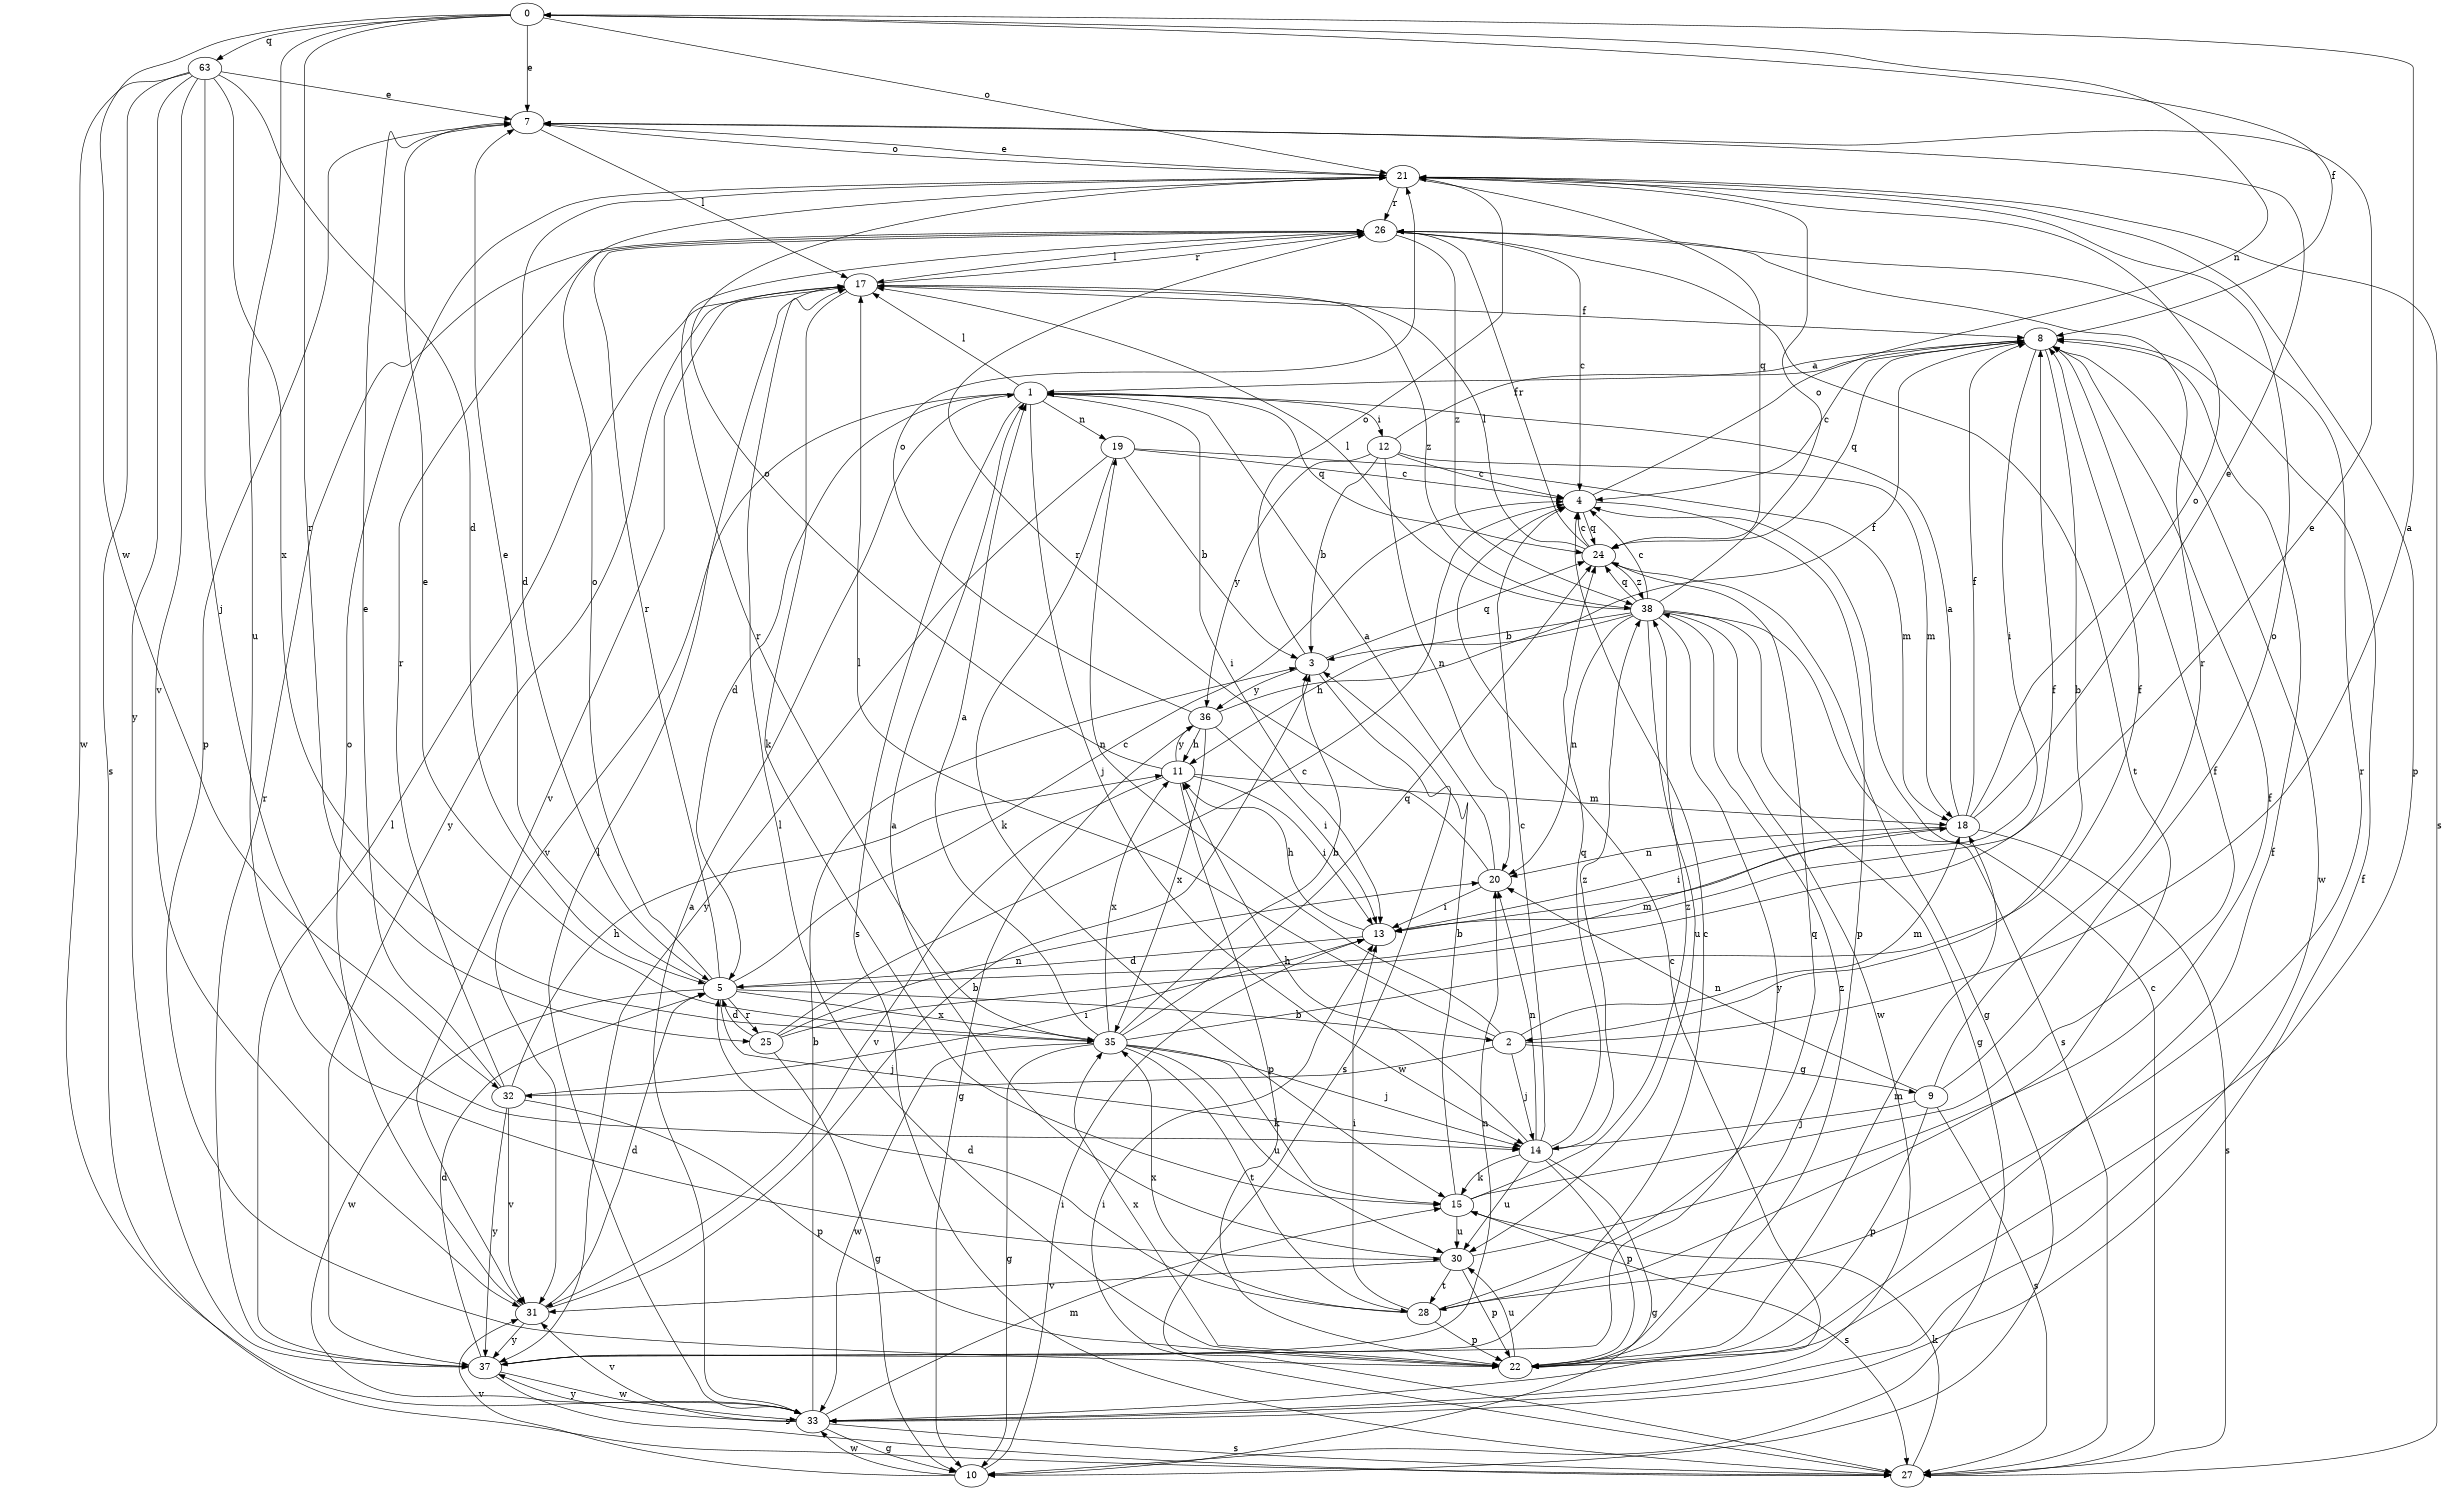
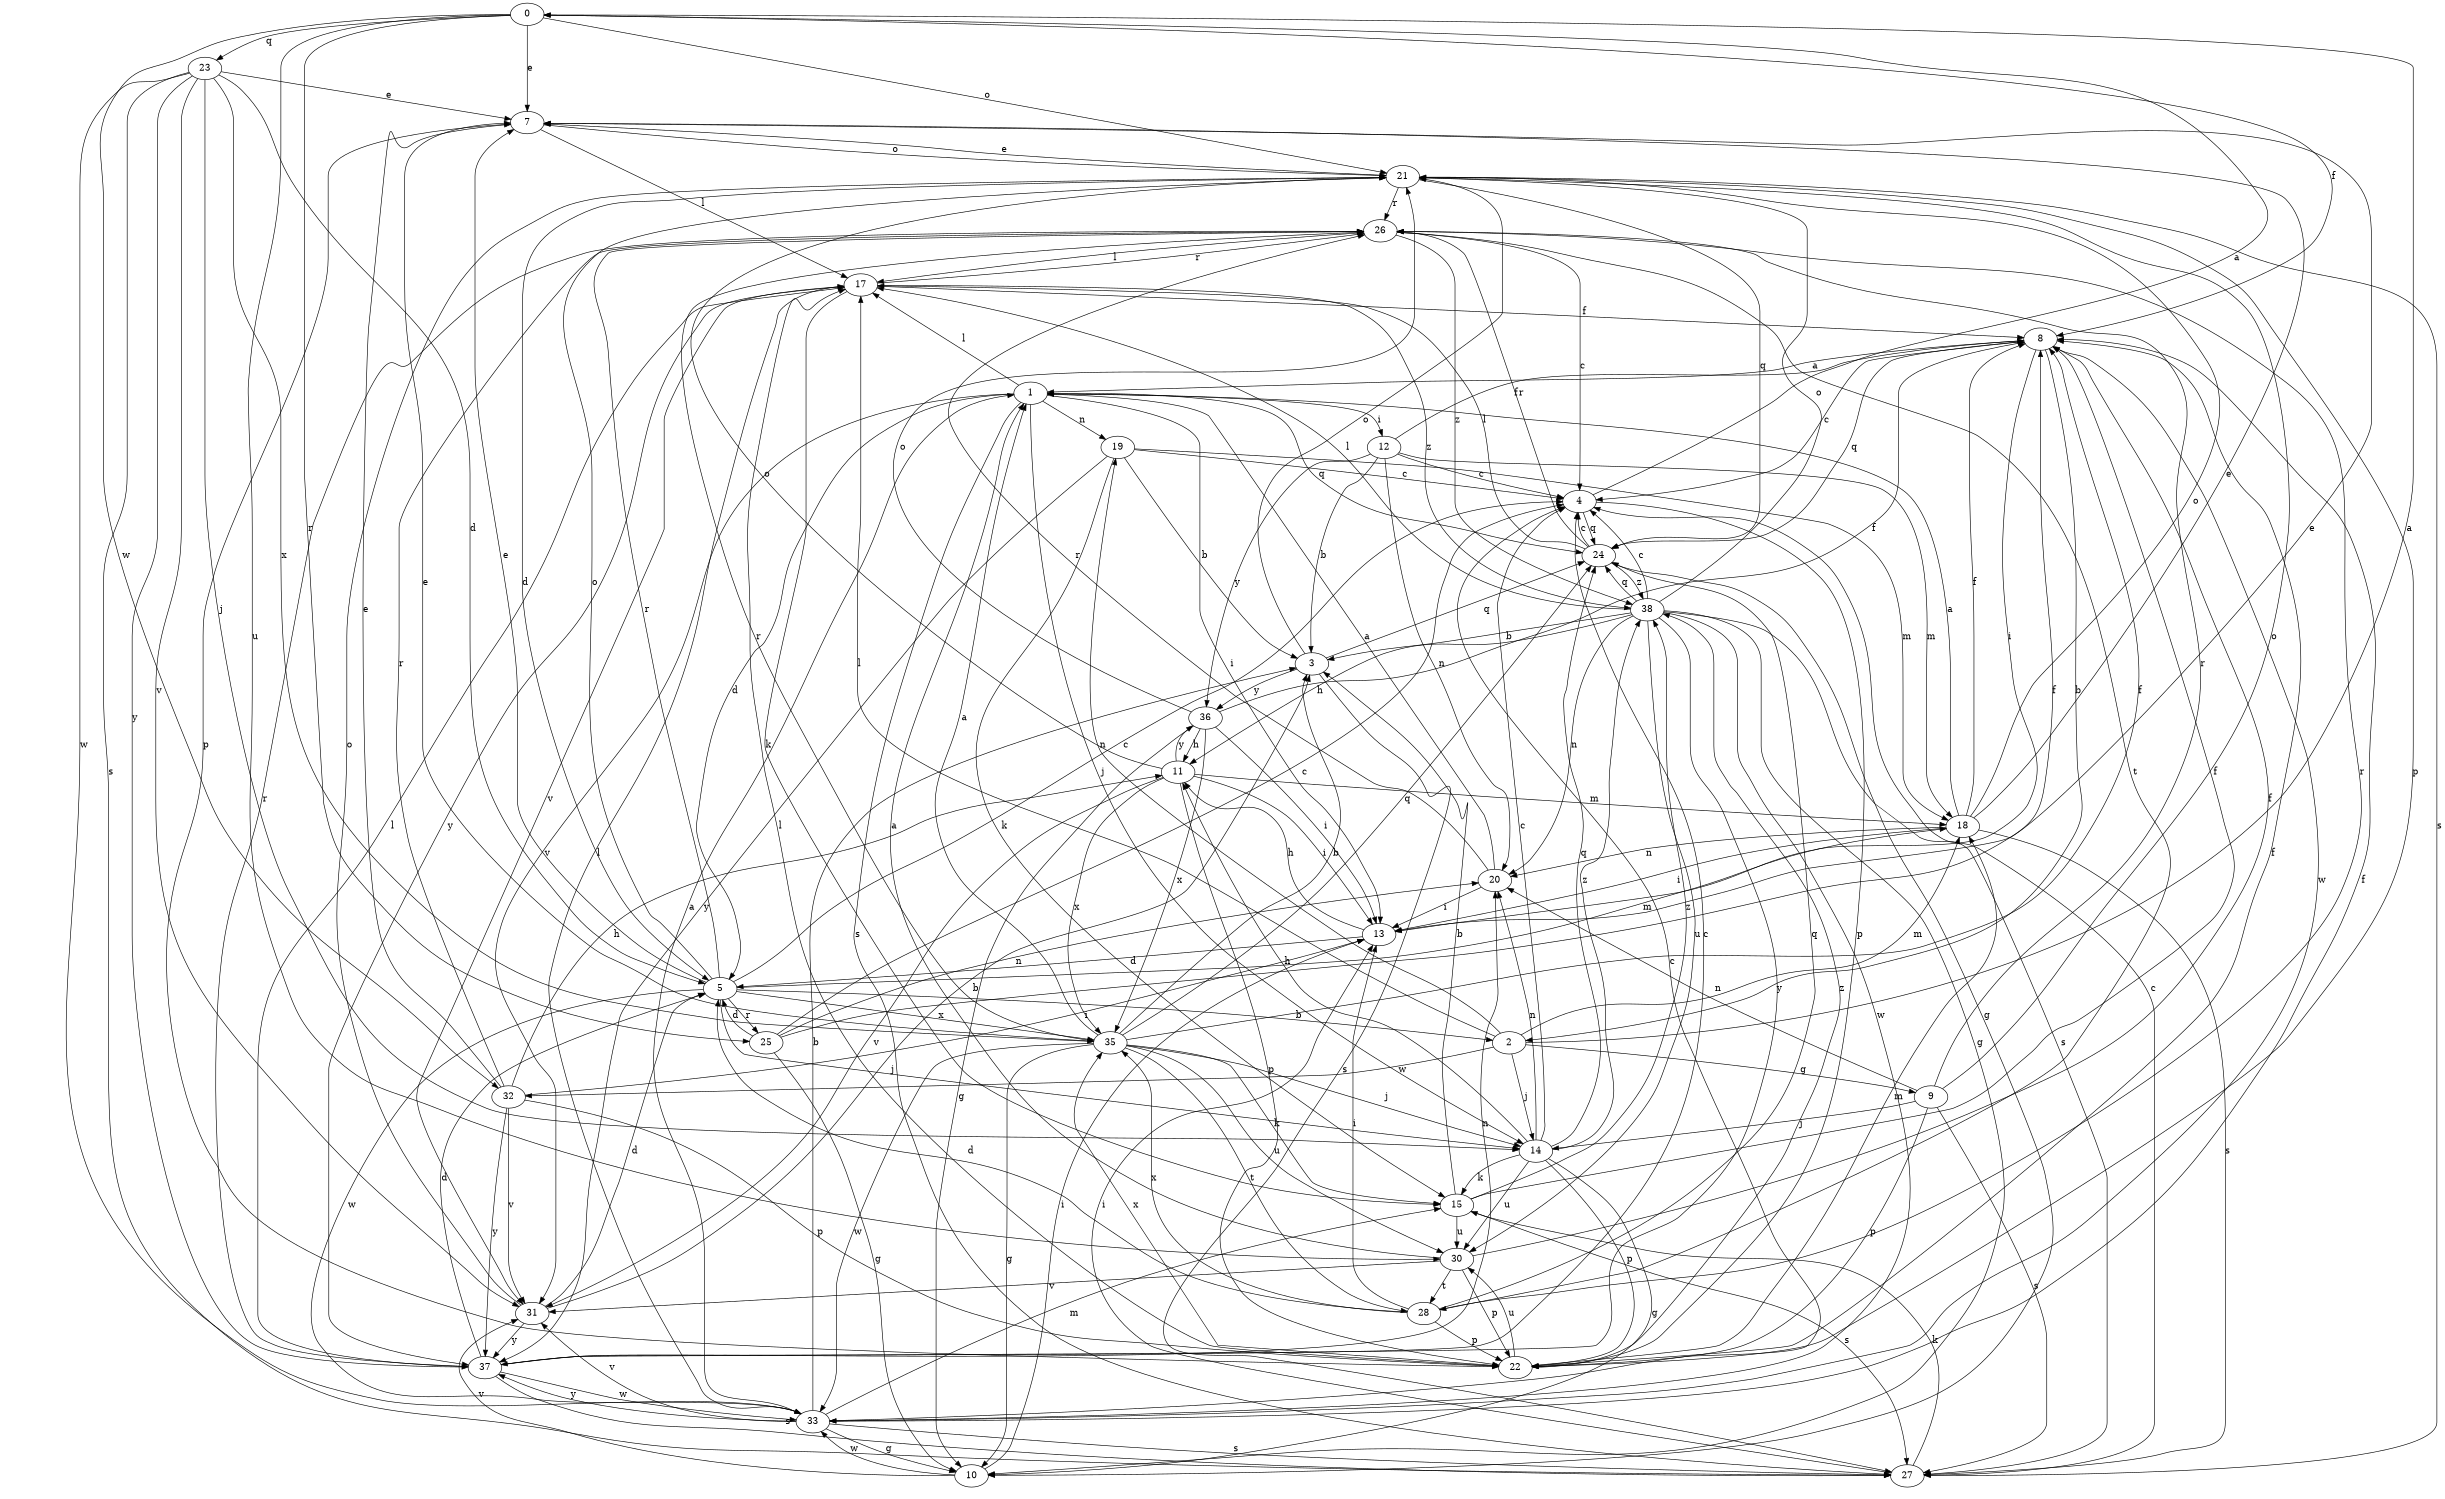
  strict digraph {
    0
    7
    8
    21
-   23 [label=63]
+   23
    25
    30
    32
    17
    22
    1
    13
    24
    2
    4
    33
    5
    27
    26
    14
    31
    35
    37
    20
    10
    28
    11
    12
    19
    18
    3
    36
    15
    38
    9
    0 -> 7 [label=e]
    0 -> 8 [label=f]
    0 -> 21 [label=o]
    0 -> 23 [label=q]
    0 -> 25 [label=r]
    0 -> 30 [label=u]
    0 -> 32 [label=w]
    7 -> 21 [label=o]
    7 -> 17 [label=l]
    7 -> 22 [label=p]
    8 -> 1 [label=a]
    8 -> 13 [label=i]
    8 -> 24 [label=q]
    8 -> 2 [label=b]
    8 -> 4 [label=c]
    8 -> 33 [label=w]
    21 -> 7 [label=e]
    21 -> 22 [label=p]
    21 -> 24 [label=q]
    21 -> 5 [label=d]
    21 -> 27 [label=s]
    21 -> 26 [label=r]
    23 -> 7 [label=e]
    23 -> 33 [label=w]
    23 -> 5 [label=d]
    23 -> 27 [label=s]
    23 -> 14 [label=j]
    23 -> 31 [label=v]
    23 -> 35 [label=x]
    23 -> 37 [label=y]
    25 -> 8 [label=f]
    25 -> 4 [label=c]
    25 -> 5 [label=d]
    25 -> 20 [label=n]
    25 -> 10 [label=g]
    30 -> 8 [label=f]
    30 -> 22 [label=p]
    30 -> 1 [label=a]
    30 -> 31 [label=v]
    30 -> 28 [label=t]
    32 -> 7 [label=e]
    32 -> 22 [label=p]
    32 -> 13 [label=i]
    32 -> 26 [label=r]
    32 -> 31 [label=v]
    32 -> 37 [label=y]
    32 -> 11 [label=h]
    17 -> 8 [label=f]
    17 -> 26 [label=r]
    17 -> 31 [label=v]
    17 -> 37 [label=y]
    17 -> 15 [label=k]
    17 -> 38 [label=z]
    22 -> 8 [label=f]
    22 -> 30 [label=u]
    22 -> 17 [label=l]
    22 -> 35 [label=x]
    22 -> 18 [label=m]
    22 -> 38 [label=z]
    1 -> 17 [label=l]
    1 -> 13 [label=i]
    1 -> 24 [label=q]
    1 -> 5 [label=d]
    1 -> 27 [label=s]
    1 -> 14 [label=j]
    1 -> 31 [label=v]
    1 -> 12 [label=i]
    1 -> 19 [label=n]
    13 -> 7 [label=e]
    13 -> 5 [label=d]
    13 -> 11 [label=h]
    24 -> 17 [label=l]
    24 -> 4 [label=c]
    24 -> 26 [label=r]
    24 -> 10 [label=g]
    24 -> 38 [label=z]
    2 -> 0 [label=a]
    2 -> 32 [label=w]
    2 -> 17 [label=l]
    2 -> 14 [label=j]
    2 -> 19 [label=n]
    2 -> 18 [label=m]
    2 -> 9 [label=g]
-   4 -> 0 [label=n]
+   4 -> 0 [label=a]
    4 -> 22 [label=p]
    4 -> 24 [label=q]
    33 -> 8 [label=f]
    33 -> 17 [label=l]
    33 -> 1 [label=a]
    33 -> 4 [label=c]
    33 -> 27 [label=s]
    33 -> 31 [label=v]
    33 -> 37 [label=y]
    33 -> 10 [label=g]
    33 -> 3 [label=b]
    33 -> 15 [label=m]
    5 -> 7 [label=e]
    5 -> 21 [label=o]
    5 -> 25 [label=r]
    5 -> 2 [label=b]
    5 -> 4 [label=c]
    5 -> 33 [label=w]
    5 -> 26 [label=r]
    5 -> 14 [label=j]
    5 -> 35 [label=x]
    5 -> 18 [label=m]
    27 -> 13 [label=i]
    27 -> 4 [label=c]
    27 -> 15 [label=k]
    26 -> 17 [label=l]
    26 -> 4 [label=c]
    26 -> 28 [label=t]
    26 -> 38 [label=z]
    14 -> 30 [label=u]
    14 -> 22 [label=p]
    14 -> 24 [label=q]
    14 -> 4 [label=c]
    14 -> 20 [label=n]
    14 -> 10 [label=g]
    14 -> 11 [label=h]
    14 -> 15 [label=k]
    14 -> 38 [label=z]
    31 -> 21 [label=o]
    31 -> 5 [label=d]
    31 -> 37 [label=y]
    31 -> 3 [label=b]
    35 -> 7 [label=e]
    35 -> 8 [label=f]
    35 -> 30 [label=u]
    35 -> 1 [label=a]
    35 -> 24 [label=q]
    35 -> 33 [label=w]
    35 -> 26 [label=r]
    35 -> 14 [label=j]
    35 -> 10 [label=g]
    35 -> 28 [label=t]
    35 -> 3 [label=b]
    35 -> 15 [label=k]
    37 -> 17 [label=l]
    37 -> 4 [label=c]
    37 -> 33 [label=w]
    37 -> 5 [label=d]
    37 -> 27 [label=s]
    37 -> 26 [label=r]
    37 -> 20 [label=n]
    20 -> 1 [label=a]
    20 -> 13 [label=i]
    20 -> 26 [label=r]
    10 -> 13 [label=i]
    10 -> 33 [label=w]
    10 -> 31 [label=v]
    28 -> 22 [label=p]
    28 -> 13 [label=i]
    28 -> 24 [label=q]
    28 -> 5 [label=d]
    28 -> 26 [label=r]
    28 -> 35 [label=x]
    11 -> 21 [label=o]
    11 -> 22 [label=p]
    11 -> 13 [label=i]
    11 -> 31 [label=v]
-   35 -> 11 [label=x]
+   11 -> 35 [label=x]
    11 -> 18 [label=m]
    11 -> 36 [label=y]
    12 -> 8 [label=f]
    12 -> 4 [label=c]
    12 -> 20 [label=n]
    12 -> 18 [label=m]
    12 -> 3 [label=b]
    12 -> 36 [label=y]
    19 -> 4 [label=c]
    19 -> 37 [label=y]
    19 -> 18 [label=m]
    19 -> 3 [label=b]
    19 -> 15 [label=k]
    18 -> 7 [label=e]
    18 -> 8 [label=f]
    18 -> 21 [label=o]
    18 -> 1 [label=a]
    18 -> 13 [label=i]
    18 -> 27 [label=s]
    18 -> 20 [label=n]
    3 -> 21 [label=o]
    3 -> 24 [label=q]
    3 -> 27 [label=s]
    3 -> 36 [label=y]
    36 -> 8 [label=f]
    36 -> 21 [label=o]
    36 -> 13 [label=i]
    36 -> 35 [label=x]
    36 -> 10 [label=g]
    36 -> 11 [label=h]
    15 -> 8 [label=f]
    15 -> 30 [label=u]
    15 -> 27 [label=s]
    15 -> 3 [label=b]
    15 -> 38 [label=z]
    38 -> 21 [label=o]
    38 -> 30 [label=u]
    38 -> 17 [label=l]
    38 -> 24 [label=q]
    38 -> 4 [label=c]
    38 -> 33 [label=w]
    38 -> 27 [label=s]
    38 -> 37 [label=y]
    38 -> 20 [label=n]
    38 -> 10 [label=g]
    38 -> 11 [label=h]
    38 -> 3 [label=b]
    9 -> 21 [label=o]
    9 -> 22 [label=p]
    9 -> 27 [label=s]
    9 -> 26 [label=r]
    9 -> 14 [label=j]
    9 -> 20 [label=n]
  }
